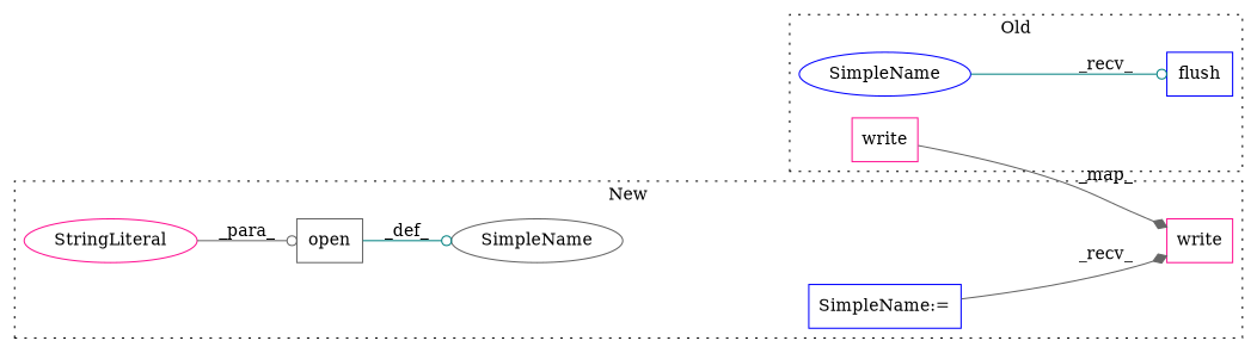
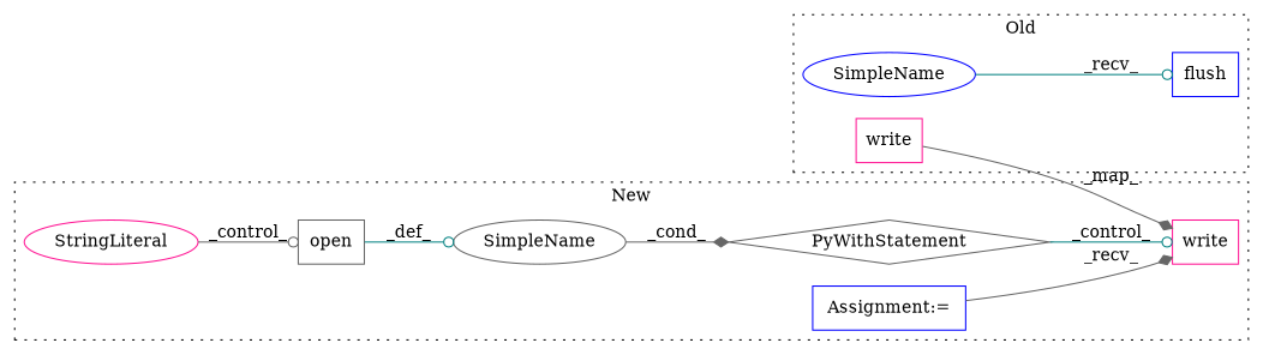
  digraph {
    rankdir=LR
    node [a=32 color=blue l=7 shape=box]
    edge [arrowhead=odot color=gray40]
    n1 [label=flush s=1170]
    n2 [color=deeppink l="6,1" label=write s="1139,1157"]
    n3 [a=42 l=1 label=SimpleName s=1168 shape=ellipse]
    n4 [color=gray40 l="5,1" label=open s="2882,2903"]
    n5 [a=45 color=deeppink label=StringLiteral s=2896 shape=ellipse]
+   n6 [a=104 color=gray40 l="10,2" label=PyWithStatement s="2865,2904" shape=diamond]
    n7 [a=42 color=gray40 label=SimpleName shape=ellipse l=""]
-   n8 [a=7 l=1 label="SimpleName:=" s=2946]
+   n8 [a=7 l=1 label="Assignment:=" s=2946]
    n9 [color=deeppink l="6,1" label=write s="2963,2981"]
    subgraph cluster_1 {
      label=Old
      style=dotted
      n1
      n2
      n3
    }
    subgraph cluster_2 {
      label=New
      style=dotted
      n4
      n5
+     n6
      n7
      n8
      n9
    }
    n2 -> n9 [arrowhead=diamond label=_map_]
    n3 -> n1 [color=teal label=_recv_]
    n4 -> n7 [color=teal label=_def_]
-   n5 -> n4 [label=_para_]
+   n5 -> n4 [label=_control_]
+   n6 -> n9 [color=teal label=_control_]
+   n7 -> n6 [arrowhead=diamond label=_cond_]
    n8 -> n9 [arrowhead=diamond label=_recv_]
  }
